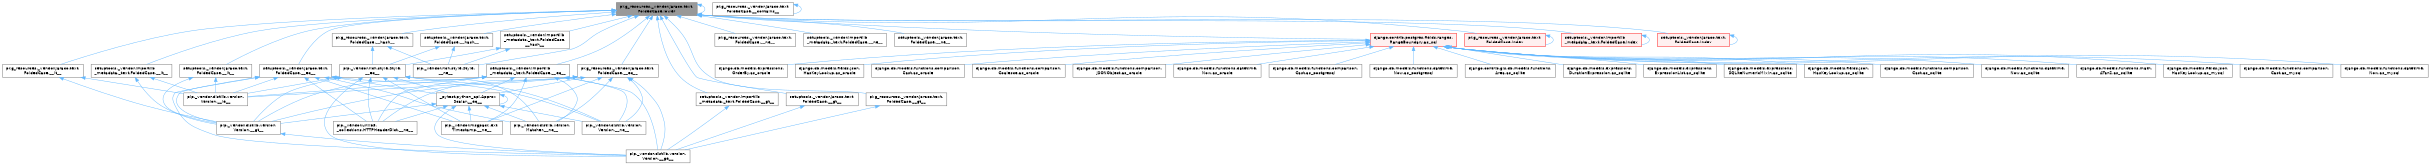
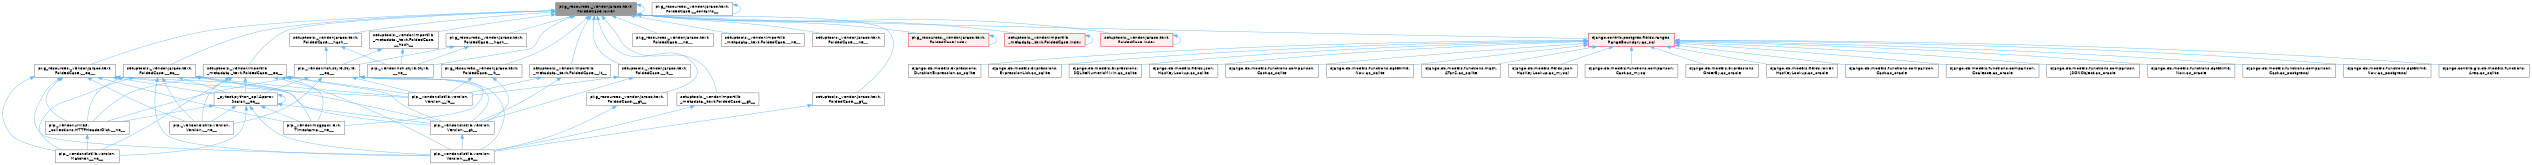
  digraph {
    rankdir=TB
    node [color=grey40 fillcolor=white fontname=Helvetica fontsize=10 shape=box style=filled]
    edge [color=steelblue1 dir=back fontname=Helvetica fontsize=10 labelfontname=Helvetica labelfontsize=10 style=solid]
    n1 [color=gray40 fillcolor=grey60 fontcolor=black height=0.2 label="pkg_resources._vendor.jaraco.text.\lFoldedCase.lower" width=0.4]
    n2 [height=0.2 label="pkg_resources._vendor.jaraco.text.\lFoldedCase.__eq__" width=0.4]
    n3 [height=0.2 label="setuptools._vendor.importlib\l_metadata._text.FoldedCase.__eq__" width=0.4]
    n4 [height=0.2 label="setuptools._vendor.jaraco.text.\lFoldedCase.__eq__" width=0.4]
    n5 [height=0.2 label="pkg_resources._vendor.jaraco.text.\lFoldedCase.__gt__" width=0.4]
    n6 [height=0.2 label="setuptools._vendor.importlib\l_metadata._text.FoldedCase.__gt__" width=0.4]
    n7 [height=0.2 label="setuptools._vendor.jaraco.text.\lFoldedCase.__gt__" width=0.4]
    n8 [height=0.2 label="pkg_resources._vendor.jaraco.text.\lFoldedCase.__hash__" width=0.4]
    n9 [height=0.2 label="setuptools._vendor.importlib\l_metadata._text.FoldedCase.\l__hash__" width=0.4]
    n10 [height=0.2 label="setuptools._vendor.jaraco.text.\lFoldedCase.__hash__" width=0.4]
    n11 [height=0.2 label="pkg_resources._vendor.jaraco.text.\lFoldedCase.__lt__" width=0.4]
    n12 [height=0.2 label="setuptools._vendor.importlib\l_metadata._text.FoldedCase.__lt__" width=0.4]
    n13 [height=0.2 label="setuptools._vendor.jaraco.text.\lFoldedCase.__lt__" width=0.4]
    n14 [height=0.2 label="pkg_resources._vendor.jaraco.text.\lFoldedCase.__ne__" width=0.4]
    n15 [height=0.2 label="setuptools._vendor.importlib\l_metadata._text.FoldedCase.__ne__" width=0.4]
    n16 [height=0.2 label="setuptools._vendor.jaraco.text.\lFoldedCase.__ne__" width=0.4]
    n17 [color=red fillcolor="#FFF0F0" height=0.2 label="django.contrib.postgres.fields.ranges.\lRangeBoundary.as_sql" width=0.4]
    n18 [color=red fillcolor="#FFF0F0" height=0.2 label="pkg_resources._vendor.jaraco.text.\lFoldedCase.index" width=0.4]
    n19 [color=red fillcolor="#FFF0F0" height=0.2 label="setuptools._vendor.importlib\l_metadata._text.FoldedCase.index" width=0.4]
    n20 [color=red fillcolor="#FFF0F0" height=0.2 label="setuptools._vendor.jaraco.text.\lFoldedCase.index" width=0.4]
    n21 [height=0.2 label="pip._vendor.rich.style.Style.\l__ne__" width=0.4]
    n22 [height=0.2 label="pkg_resources._vendor.jaraco.text.\lFoldedCase.__contains__" width=0.4]
    n23 [height=0.2 label="_pytest.python_api.Approx\lScalar.__eq__" width=0.4]
    n24 [height=0.2 label="pip._vendor.distlib.version.\lVersion.__ge__" width=0.4]
    n25 [height=0.2 label="pip._vendor.distlib.version.\lVersion.__gt__" width=0.4]
    n26 [height=0.2 label="pip._vendor.distlib.version.\lVersion.__le__" width=0.4]
    n27 [height=0.2 label="pip._vendor.distlib.version.\lMatcher.__ne__" width=0.4]
    n28 [height=0.2 label="pip._vendor.distlib.version.\lVersion.__ne__" width=0.4]
    n29 [height=0.2 label="pip._vendor.msgpack.ext.\lTimestamp.__ne__" width=0.4]
    n30 [height=0.2 label="pip._vendor.urllib3.\l_collections.HTTPHeaderDict.__ne__" width=0.4]
    n31 [height=0.2 label="pip._vendor.rich.style.Style.\l__eq__" width=0.4]
    n32 [height=0.2 label="django.db.models.fields.json.\lHasKeyLookup.as_mysql" width=0.4]
    n33 [height=0.2 label="django.db.models.functions.comparison.\lCast.as_mysql" width=0.4]
-   n34 [height=0.2 label="django.db.models.functions.datetime.\lNow.as_mysql" width=0.4]
    n35 [height=0.2 label="django.db.models.expressions.\lOrderBy.as_oracle" width=0.4]
-   n36 [height=0.2 label="django.db.models.fields.json.\lHasKeyLookup.as_oracle" width=0.4]
+   n36 [height=0.2 label="django.db.models.fields.lower.\lHasKeyLookup.as_oracle" width=0.4]
    n37 [height=0.2 label="django.db.models.functions.comparison.\lCast.as_oracle" width=0.4]
    n38 [height=0.2 label="django.db.models.functions.comparison.\lCoalesce.as_oracle" width=0.4]
    n39 [height=0.2 label="django.db.models.functions.comparison.\lJSONObject.as_oracle" width=0.4]
    n40 [height=0.2 label="django.db.models.functions.datetime.\lNow.as_oracle" width=0.4]
    n41 [height=0.2 label="django.db.models.functions.comparison.\lCast.as_postgresql" width=0.4]
    n42 [height=0.2 label="django.db.models.functions.datetime.\lNow.as_postgresql" width=0.4]
    n43 [height=0.2 label="django.contrib.gis.db.models.functions.\lArea.as_sqlite" width=0.4]
    n44 [height=0.2 label="django.db.models.expressions.\lDurationExpression.as_sqlite" width=0.4]
    n45 [height=0.2 label="django.db.models.expressions.\lExpressionList.as_sqlite" width=0.4]
    n46 [height=0.2 label="django.db.models.expressions.\lSQLiteNumericMixin.as_sqlite" width=0.4]
    n47 [height=0.2 label="django.db.models.fields.json.\lHasKeyLookup.as_sqlite" width=0.4]
    n48 [height=0.2 label="django.db.models.functions.comparison.\lCast.as_sqlite" width=0.4]
    n49 [height=0.2 label="django.db.models.functions.datetime.\lNow.as_sqlite" width=0.4]
    n50 [height=0.2 label="django.db.models.functions.math.\lATan2.as_sqlite" width=0.4]
    n1 -> n1
    n1 -> n2
    n1 -> n3
    n1 -> n4
    n1 -> n5
    n1 -> n6
    n1 -> n7
    n1 -> n8
    n1 -> n9
    n1 -> n10
    n1 -> n11
    n1 -> n12
    n1 -> n13
    n1 -> n14
    n1 -> n15
    n1 -> n16
    n1 -> n17
    n1 -> n18
    n1 -> n19
    n1 -> n20
    n1 -> n21
    n2 -> n23
    n2 -> n24
    n2 -> n25
    n2 -> n26
    n2 -> n27
    n2 -> n28
    n2 -> n29
    n2 -> n30
    n3 -> n23
    n3 -> n24
    n3 -> n25
    n3 -> n26
    n3 -> n27
    n3 -> n28
    n3 -> n29
    n3 -> n30
    n4 -> n23
    n4 -> n24
    n4 -> n25
    n4 -> n26
    n4 -> n27
    n4 -> n28
    n4 -> n29
    n4 -> n30
    n5 -> n24
    n6 -> n24
    n7 -> n24
    n8 -> n21
    n8 -> n31
    n9 -> n21
    n9 -> n31
    n10 -> n21
    n10 -> n31
    n11 -> n25
    n11 -> n26
    n12 -> n25
    n12 -> n26
    n13 -> n25
    n13 -> n26
    n17 -> n32
    n17 -> n33
-   n17 -> n34
    n17 -> n35
    n17 -> n36
    n17 -> n37
    n17 -> n38
    n17 -> n39
    n17 -> n40
    n17 -> n41
    n17 -> n42
    n17 -> n43
    n17 -> n44
    n17 -> n45
    n17 -> n46
    n17 -> n47
    n17 -> n48
    n17 -> n49
    n17 -> n50
    n18 -> n18
    n19 -> n19
    n20 -> n20
    n22 -> n22
    n23 -> n23
    n23 -> n24
    n23 -> n25
    n23 -> n27
    n23 -> n28
    n23 -> n29
    n23 -> n30
    n25 -> n24
    n31 -> n23
    n31 -> n24
    n31 -> n25
    n31 -> n26
-   n31 -> n27
+   n30 -> n27
    n31 -> n28
    n31 -> n29
    n31 -> n30
  }
